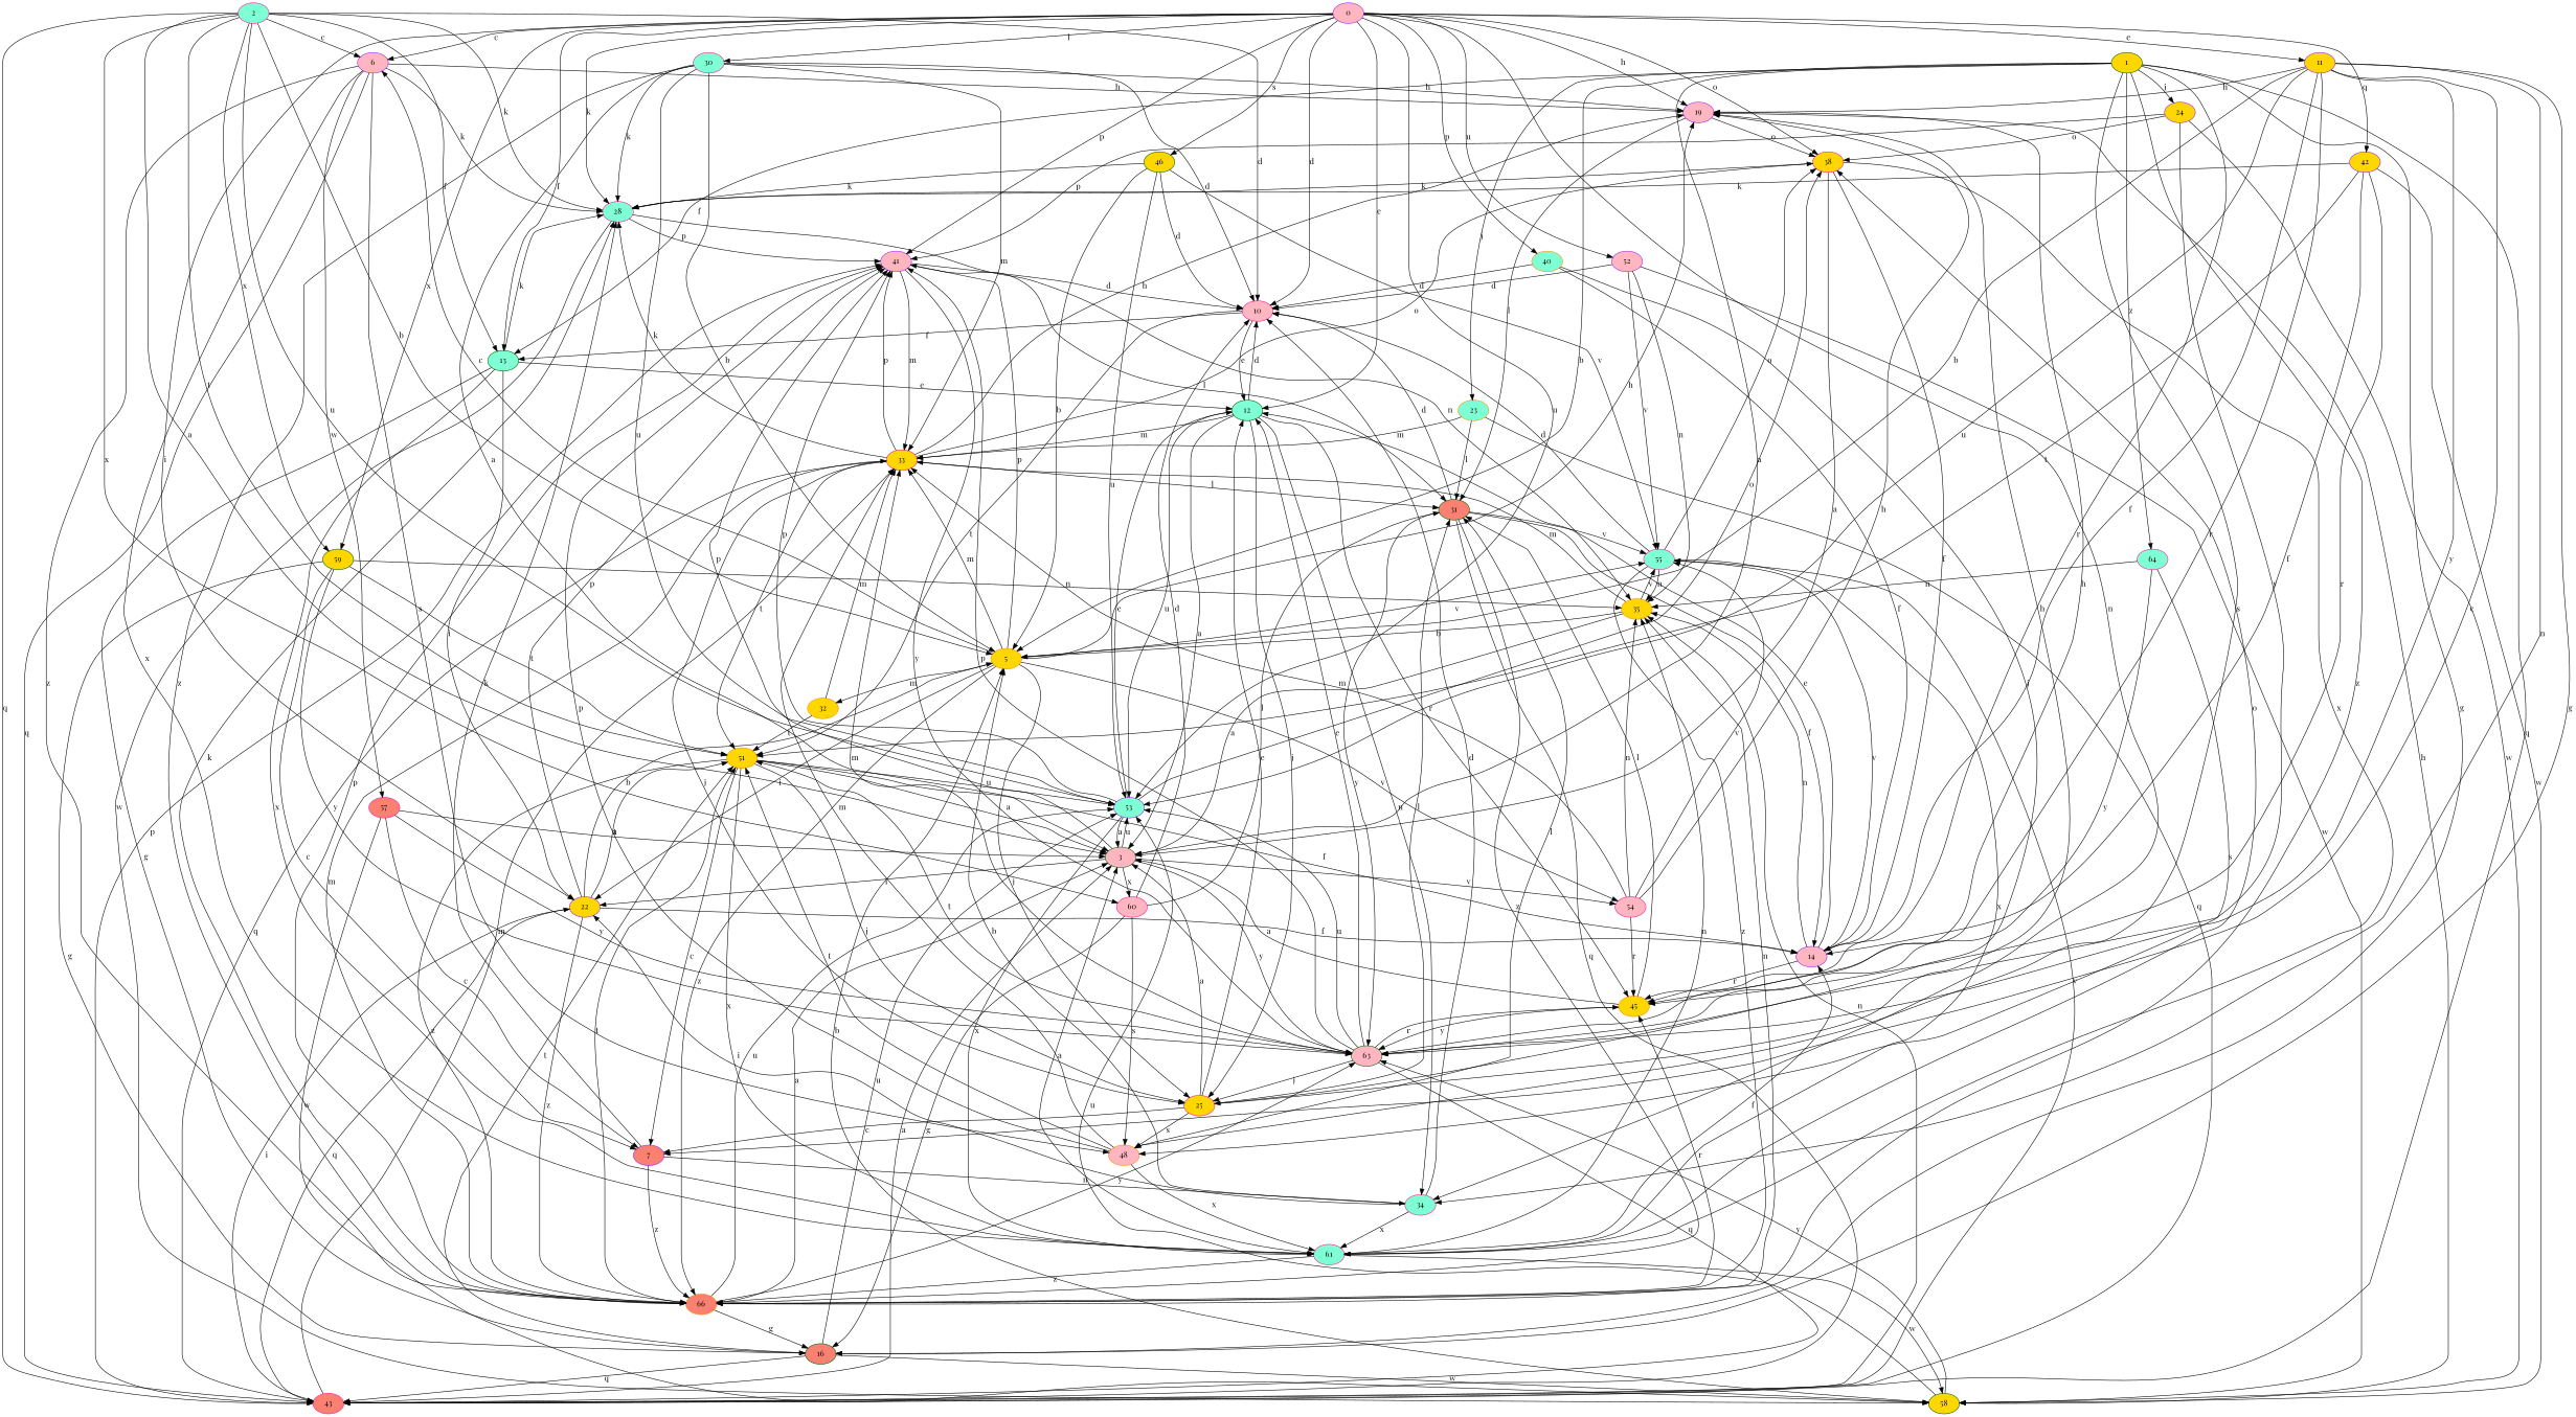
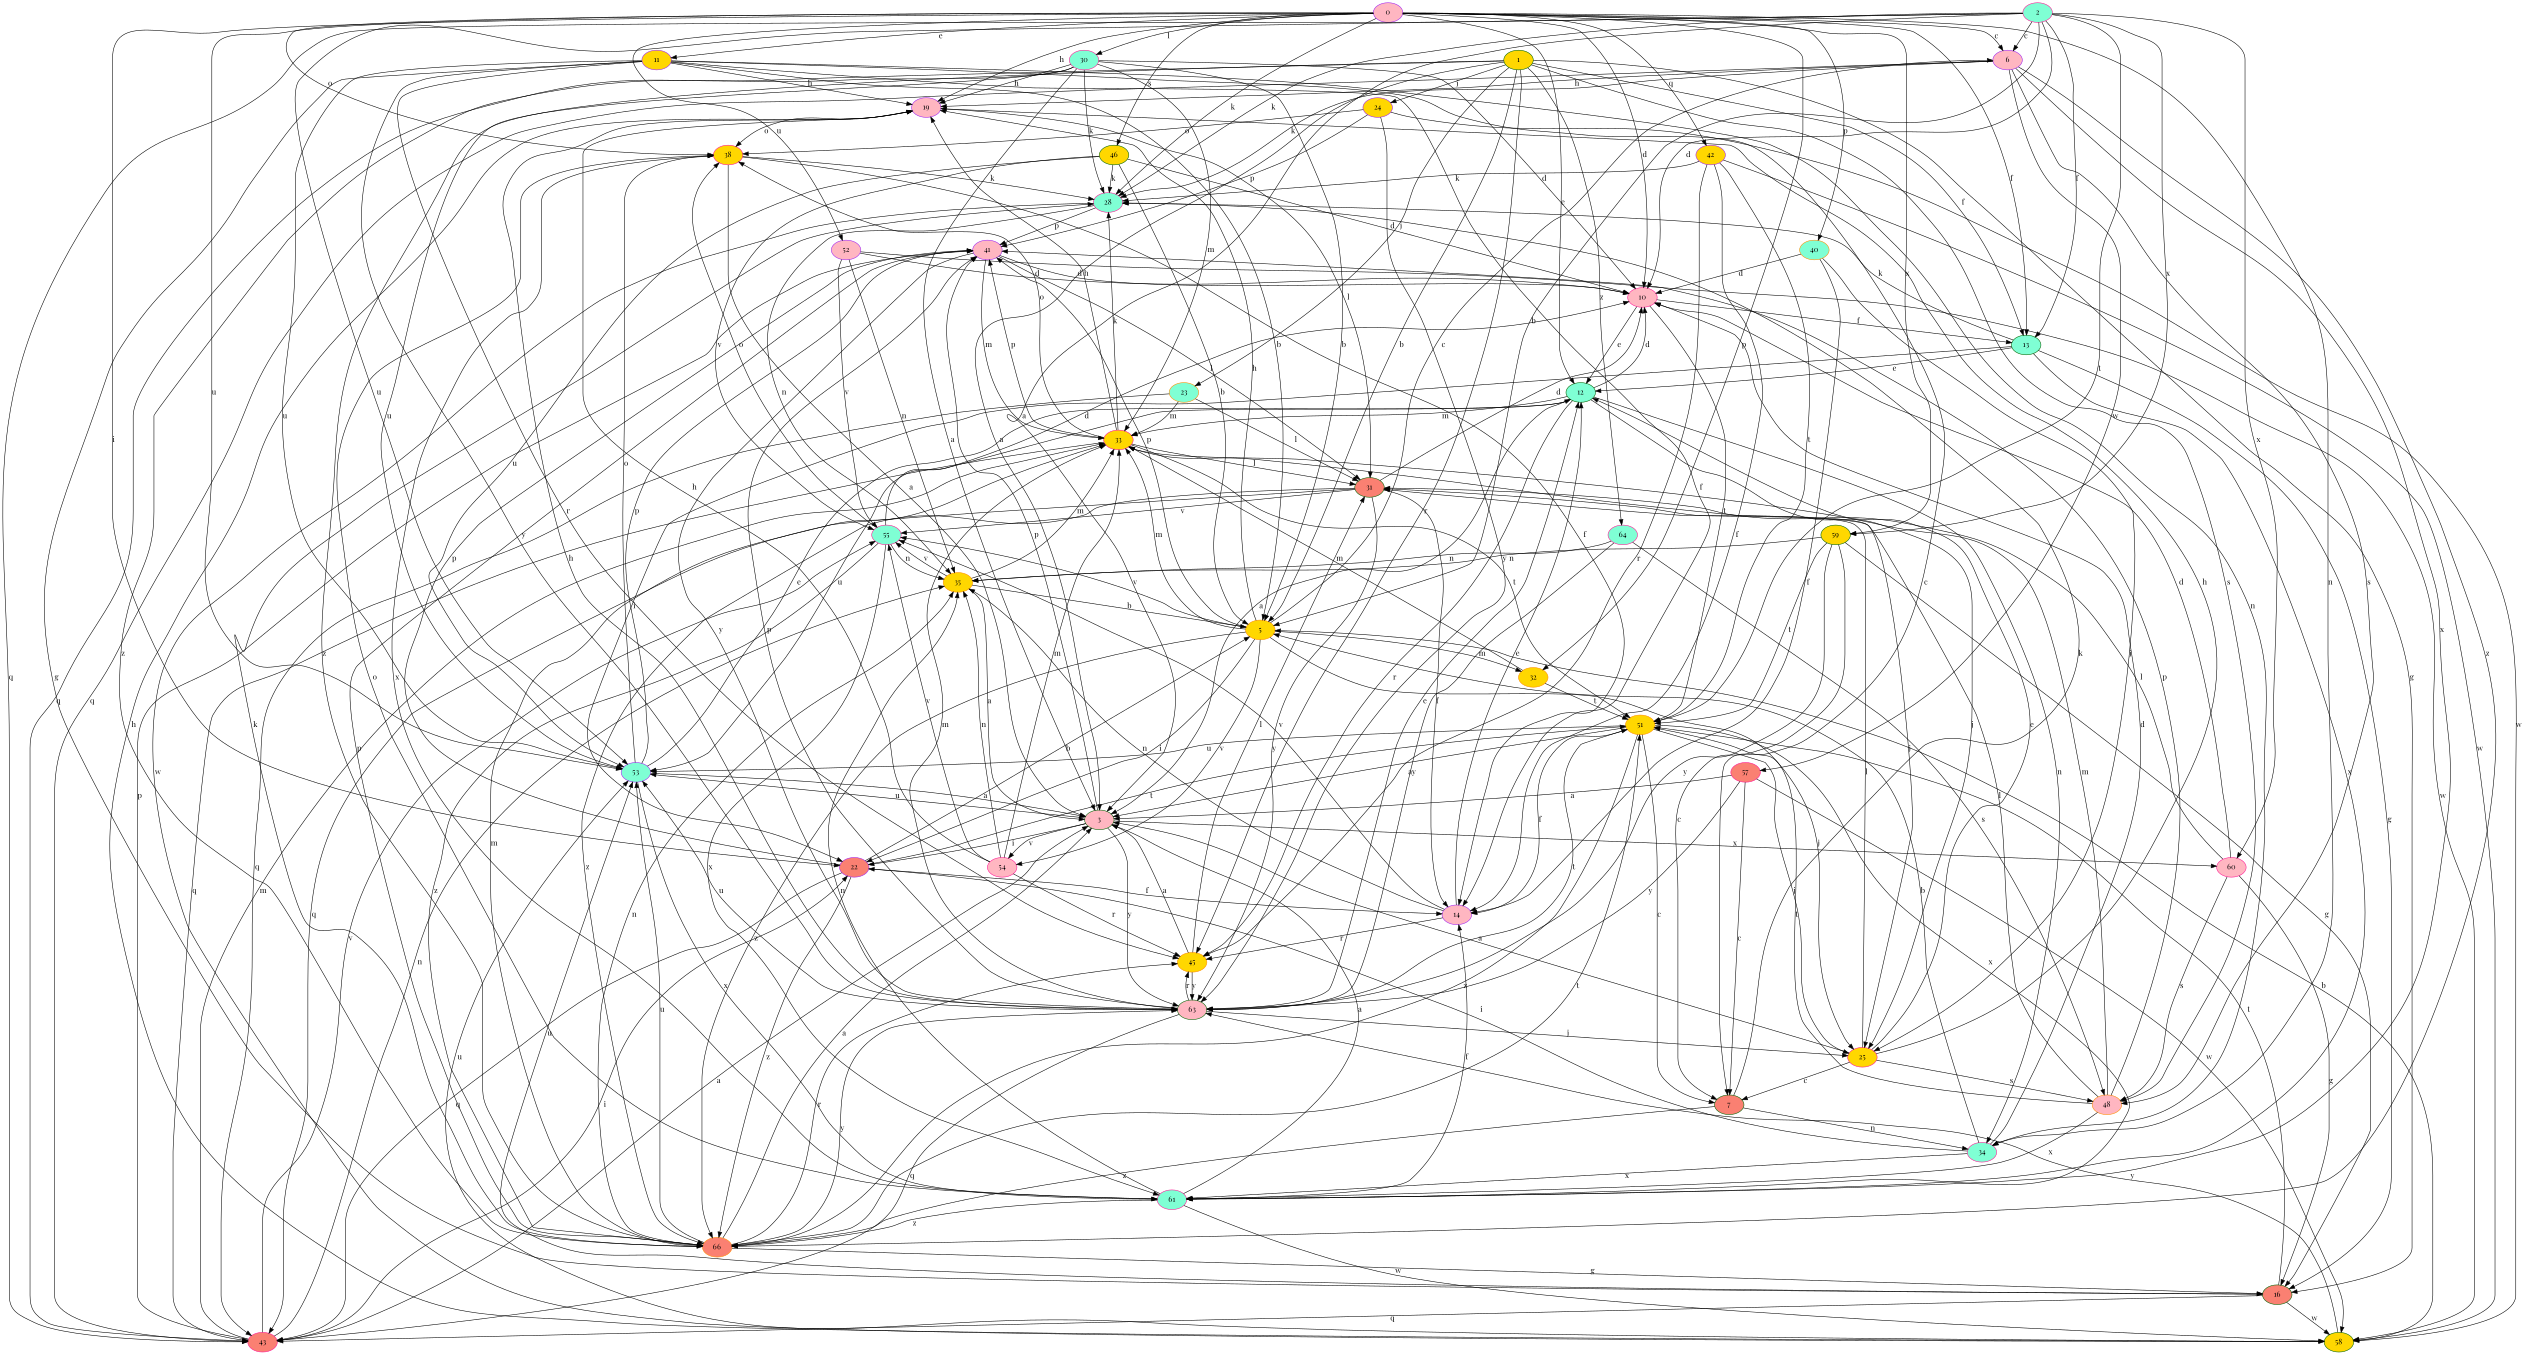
  strict digraph {
    fontname="Playfair Display"
    node [color=deeppink fillcolor=gold fontname="Playfair Display" style=filled]
    edge [fontname="Playfair Display"]
    0 [color=purple fillcolor=lightpink]
    6 [color=purple fillcolor=lightpink]
    10 [fillcolor=lightpink]
    11 [color=purple]
    12 [color=darkgreen fillcolor=aquamarine]
    13 [color=darkgreen fillcolor=aquamarine]
    19 [color=purple fillcolor=lightpink]
-   22 [color=purple]
+   22 [color=purple fillcolor=salmon]
    28 [fillcolor=aquamarine]
    30 [fillcolor=aquamarine]
    34 [fillcolor=aquamarine]
    38
    40 [color=darkorange fillcolor=aquamarine]
    41 [color=purple fillcolor=lightpink]
    42 [color=purple]
    46 [color=darkgreen]
    52 [color=purple fillcolor=lightpink]
    53 [color=purple fillcolor=aquamarine]
    59 [color=darkgreen]
    43 [fillcolor=salmon]
    48 [color=darkorange fillcolor=lightpink]
    66 [color=darkorange fillcolor=salmon]
    57 [fillcolor=salmon]
    61 [fillcolor=aquamarine]
    51 [color=darkorange]
    5 [color=darkorange]
    16 [color=darkgreen fillcolor=salmon]
    45 [color=darkorange]
    63 [color=darkgreen fillcolor=lightpink]
-   7 [color=purple fillcolor=salmon]
+   7 [color=darkgreen fillcolor=salmon]
    14 [color=purple fillcolor=lightpink]
    3 [color=darkgreen fillcolor=lightpink]
    25
    33
    31 [color=darkgreen fillcolor=salmon]
    35 [color=darkorange]
    58 [color=darkgreen]
    55 [fillcolor=aquamarine]
    1 [color=darkgreen]
    23 [color=darkorange fillcolor=aquamarine]
    24 [color=purple]
    64 [fillcolor=aquamarine]
    60 [fillcolor=lightpink]
    54 [fillcolor=lightpink]
    32 [color=darkorange]
    2 [fillcolor=aquamarine]
    0 -> 6 [label=c]
    0 -> 10 [label=d]
    0 -> 11 [label=e]
    0 -> 12 [label=e]
    0 -> 13 [label=f]
    0 -> 19 [label=h]
    0 -> 22 [label=i]
    0 -> 28 [label=k]
    0 -> 30 [label=l]
    0 -> 34 [label=n]
    0 -> 38 [label=o]
    0 -> 40 [label=p]
-   0 -> 41 [label=p]
+   0 -> 32 [label=p]
    0 -> 42 [label=q]
    0 -> 46 [label=s]
    0 -> 52 [label=u]
    0 -> 53 [label=u]
    0 -> 59 [label=x]
    6 -> 19 [label=h]
    6 -> 28 [label=k]
    6 -> 43 [label=q]
    6 -> 48 [label=s]
    6 -> 66 [label=z]
    6 -> 57 [label=w]
    6 -> 61 [label=x]
    10 -> 12 [label=e]
    10 -> 13 [label=f]
    10 -> 51 [label=t]
    11 -> 19 [label=h]
    11 -> 34 [label=n]
    11 -> 53 [label=u]
    11 -> 5 [label=b]
    11 -> 16 [label=g]
    11 -> 45 [label=r]
    11 -> 63 [label=y]
    11 -> 7 [label=c]
    11 -> 14 [label=f]
    12 -> 10 [label=d]
    12 -> 34 [label=n]
    12 -> 53 [label=u]
    12 -> 45 [label=r]
    12 -> 3 [label=a]
    12 -> 25 [label=j]
    12 -> 33 [label=m]
    13 -> 12 [label=e]
    13 -> 22 [label=i]
    13 -> 28 [label=k]
    13 -> 61 [label=x]
    13 -> 16 [label=g]
    19 -> 38 [label=o]
    19 -> 31 [label=l]
    22 -> 41 [label=p]
    22 -> 43 [label=q]
    22 -> 66 [label=z]
    22 -> 51 [label=t]
    22 -> 5 [label=b]
    22 -> 14 [label=f]
    28 -> 41 [label=p]
    28 -> 35 [label=n]
    28 -> 58 [label=w]
    30 -> 10 [label=d]
    30 -> 19 [label=h]
    30 -> 28 [label=k]
    30 -> 53 [label=u]
    30 -> 66 [label=z]
    30 -> 5 [label=b]
    30 -> 3 [label=a]
    30 -> 33 [label=m]
    34 -> 10 [label=d]
    34 -> 22 [label=i]
    34 -> 61 [label=x]
    34 -> 5 [label=b]
    38 -> 28 [label=k]
    38 -> 61 [label=x]
    38 -> 14 [label=f]
    38 -> 3 [label=a]
    40 -> 10 [label=d]
    40 -> 14 [label=f]
    40 -> 25 [label=j]
    41 -> 10 [label=d]
    41 -> 63 [label=y]
    41 -> 33 [label=m]
    41 -> 31 [label=l]
    42 -> 28 [label=k]
    42 -> 51 [label=t]
    42 -> 45 [label=r]
    42 -> 14 [label=f]
    42 -> 58 [label=w]
    46 -> 10 [label=d]
    46 -> 28 [label=k]
    46 -> 53 [label=u]
    46 -> 5 [label=b]
    46 -> 55 [label=v]
    52 -> 10 [label=d]
    52 -> 35 [label=n]
    52 -> 58 [label=w]
    52 -> 55 [label=v]
    53 -> 12 [label=e]
    53 -> 38 [label=o]
    53 -> 41 [label=p]
    53 -> 61 [label=x]
    53 -> 3 [label=a]
    59 -> 51 [label=t]
    59 -> 16 [label=g]
    59 -> 63 [label=y]
    59 -> 7 [label=c]
    59 -> 35 [label=n]
    43 -> 22 [label=i]
    43 -> 41 [label=p]
    43 -> 3 [label=a]
    43 -> 33 [label=m]
    43 -> 35 [label=n]
    43 -> 55 [label=v]
    48 -> 41 [label=p]
    48 -> 61 [label=x]
    48 -> 51 [label=t]
    48 -> 33 [label=m]
    48 -> 31 [label=l]
    66 -> 28 [label=k]
    66 -> 41 [label=p]
    66 -> 53 [label=u]
    66 -> 51 [label=t]
    66 -> 16 [label=g]
    66 -> 45 [label=r]
    66 -> 63 [label=y]
    66 -> 3 [label=a]
    66 -> 33 [label=m]
    66 -> 35 [label=n]
    57 -> 63 [label=y]
    57 -> 7 [label=c]
    57 -> 3 [label=a]
    57 -> 58 [label=w]
    61 -> 38 [label=o]
    61 -> 66 [label=z]
    61 -> 14 [label=f]
    61 -> 3 [label=a]
    61 -> 35 [label=n]
    61 -> 58 [label=w]
    51 -> 53 [label=u]
    51 -> 66 [label=z]
    51 -> 61 [label=x]
    51 -> 7 [label=c]
    51 -> 14 [label=f]
    51 -> 3 [label=a]
    51 -> 25 [label=j]
    5 -> 6 [label=c]
    5 -> 19 [label=h]
    5 -> 22 [label=i]
    5 -> 41 [label=p]
    5 -> 66 [label=z]
    5 -> 25 [label=j]
    5 -> 33 [label=m]
    5 -> 55 [label=v]
    5 -> 54 [label=v]
    5 -> 32 [label=m]
    16 -> 53 [label=u]
    16 -> 43 [label=q]
    16 -> 51 [label=t]
    16 -> 58 [label=w]
    45 -> 63 [label=y]
    45 -> 3 [label=a]
    45 -> 31 [label=l]
    63 -> 12 [label=e]
    63 -> 19 [label=h]
    63 -> 41 [label=p]
    63 -> 53 [label=u]
    63 -> 43 [label=q]
    63 -> 51 [label=t]
    63 -> 45 [label=r]
    63 -> 25 [label=j]
    63 -> 33 [label=m]
    7 -> 28 [label=k]
    7 -> 34 [label=n]
    7 -> 66 [label=z]
    14 -> 12 [label=e]
    14 -> 45 [label=r]
    14 -> 35 [label=n]
    14 -> 55 [label=v]
    3 -> 22 [label=i]
    3 -> 41 [label=p]
    3 -> 53 [label=u]
    3 -> 63 [label=y]
    3 -> 60 [label=x]
    3 -> 54 [label=v]
    25 -> 12 [label=e]
    25 -> 19 [label=h]
    25 -> 48 [label=s]
    25 -> 7 [label=c]
    25 -> 3 [label=a]
    25 -> 31 [label=l]
    33 -> 19 [label=h]
    33 -> 28 [label=k]
    33 -> 38 [label=o]
    33 -> 41 [label=p]
    33 -> 43 [label=q]
    33 -> 51 [label=t]
    33 -> 25 [label=j]
    33 -> 31 [label=l]
    31 -> 10 [label=d]
    31 -> 43 [label=q]
    31 -> 66 [label=z]
    31 -> 63 [label=y]
    31 -> 14 [label=f]
    31 -> 55 [label=v]
    35 -> 5 [label=b]
    35 -> 3 [label=a]
    35 -> 33 [label=m]
    35 -> 55 [label=v]
    58 -> 19 [label=h]
    58 -> 53 [label=u]
    58 -> 5 [label=b]
    58 -> 63 [label=y]
    55 -> 10 [label=d]
    55 -> 38 [label=o]
    55 -> 66 [label=z]
    55 -> 61 [label=x]
    55 -> 35 [label=n]
    1 -> 13 [label=f]
    1 -> 43 [label=q]
    1 -> 48 [label=s]
    1 -> 66 [label=z]
    1 -> 5 [label=b]
    1 -> 16 [label=g]
    1 -> 45 [label=r]
    1 -> 3 [label=a]
    1 -> 23 [label=j]
    1 -> 24 [label=j]
    1 -> 64 [label=z]
    23 -> 43 [label=q]
    23 -> 33 [label=m]
    23 -> 31 [label=l]
    24 -> 38 [label=o]
    24 -> 41 [label=p]
    24 -> 63 [label=y]
    24 -> 58 [label=w]
    64 -> 48 [label=s]
    64 -> 63 [label=y]
    64 -> 35 [label=n]
    60 -> 10 [label=d]
    60 -> 48 [label=s]
    60 -> 16 [label=g]
    60 -> 31 [label=l]
    54 -> 19 [label=h]
    54 -> 45 [label=r]
    54 -> 33 [label=m]
    54 -> 35 [label=n]
    54 -> 55 [label=v]
    32 -> 51 [label=t]
    32 -> 33 [label=m]
    2 -> 6 [label=c]
    2 -> 10 [label=d]
    2 -> 13 [label=f]
    2 -> 28 [label=k]
    2 -> 53 [label=u]
    2 -> 59 [label=x]
    2 -> 43 [label=q]
    2 -> 51 [label=t]
    2 -> 5 [label=b]
    2 -> 3 [label=a]
    2 -> 60 [label=x]
  }
